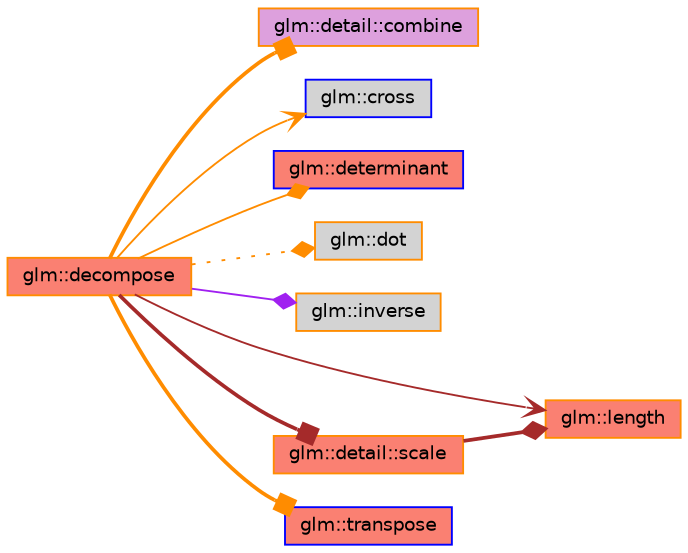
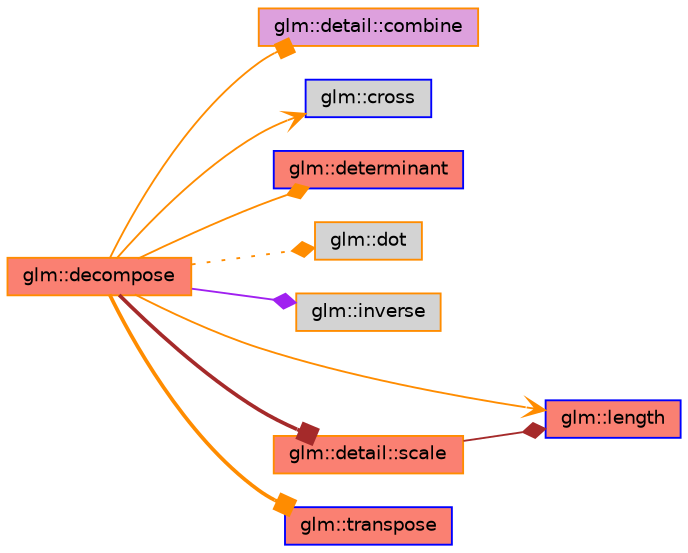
  digraph {
    rankdir=LR
    node [color=darkorange fillcolor=salmon fontname=Helvetica fontsize=10 shape=record style=filled]
    edge [arrowhead=diamond color=darkorange fontname=Helvetica fontsize=10 labelfontname=Helvetica labelfontsize=10 style=solid]
    n1 [fontcolor=black height=0.2 label="glm::decompose" width=0.4]
    n2 [fillcolor=plum height=0.2 label="glm::detail::combine" width=0.4]
    n3 [color=blue fillcolor=lightgrey height=0.2 label="glm::cross" width=0.4]
    n4 [color=blue height=0.2 label="glm::determinant" width=0.4]
    n5 [fillcolor=lightgrey height=0.2 label="glm::dot" width=0.4]
    n6 [fillcolor=lightgrey height=0.2 label="glm::inverse" width=0.4]
-   n7 [height=0.2 label="glm::length" width=0.4]
+   n7 [color=blue height=0.2 label="glm::length" width=0.4]
    n8 [height=0.2 label="glm::detail::scale" width=0.4]
    n9 [color=blue height=0.2 label="glm::transpose" width=0.4]
-   n1 -> n2 [arrowhead=box style=bold]
+   n1 -> n2 [arrowhead=box]
    n1 -> n3 [arrowhead=vee]
    n1 -> n4
    n1 -> n5 [style=dotted]
    n1 -> n6 [color=purple]
-   n1 -> n7 [arrowhead=vee color=brown]
+   n1 -> n7 [arrowhead=vee]
    n1 -> n8 [arrowhead=box color=brown style=bold]
    n1 -> n9 [arrowhead=box style=bold]
-   n8 -> n7 [color=brown style=bold]
+   n8 -> n7 [color=brown]
  }
